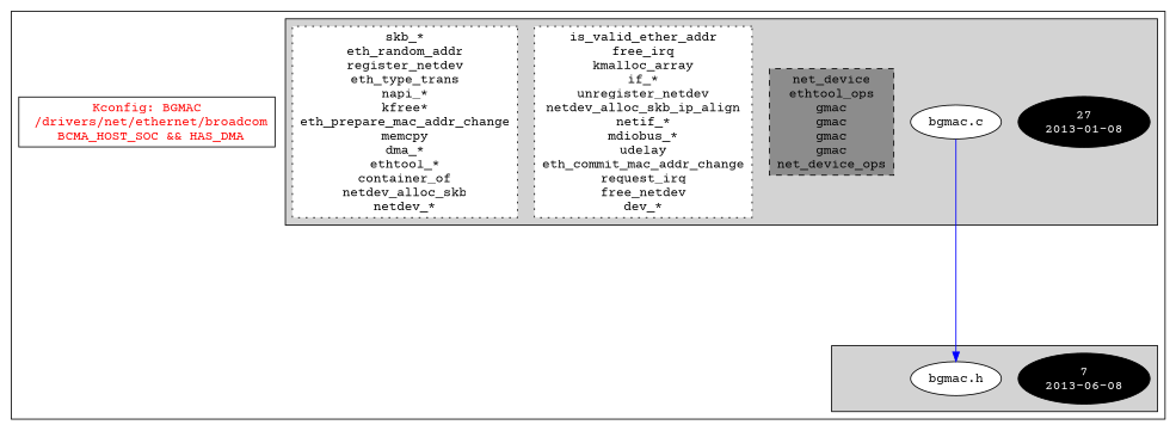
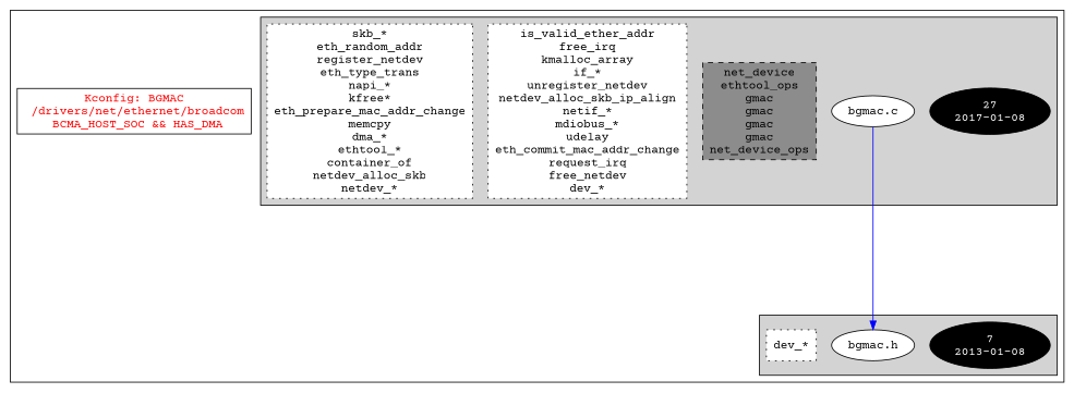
  digraph {
    ranksep=2
    splines=ortho
    fontname="Courier Prime"
    node [fillcolor=white fontcolor=black style=filled fontname="Courier Prime" shape=box]
-   n1 [fillcolor=black fontcolor=white label="27\n2013-01-08" shape=""]
+   n1 [fillcolor=black fontcolor=white label="27\n2017-01-08" shape=""]
    n2 [label="bgmac.c\n" shape=""]
    n3 [fillcolor=grey55 label="net_device\nethtool_ops\ngmac\ngmac\ngmac\ngmac\nnet_device_ops\n" style="filled,dashed"]
    n4 [label="is_valid_ether_addr\nfree_irq\nkmalloc_array\nif_*\nunregister_netdev\nnetdev_alloc_skb_ip_align\nnetif_*\nmdiobus_*\nudelay\neth_commit_mac_addr_change\nrequest_irq\nfree_netdev\ndev_*\n" style="filled,dotted"]
    n5 [label="skb_*\neth_random_addr\nregister_netdev\neth_type_trans\nnapi_*\nkfree*\neth_prepare_mac_addr_change\nmemcpy\ndma_*\nethtool_*\ncontainer_of\nnetdev_alloc_skb\nnetdev_*\n" style="filled,dotted"]
-   n6 [fillcolor=black fontcolor=white label="7\n2013-06-08" shape=""]
+   n6 [fillcolor=black fontcolor=white label="7\n2013-01-08" shape=""]
    n7 [label="bgmac.h\n" shape=""]
+   n8 [label="dev_*\n" style="filled,dotted"]
    n9 [fontcolor=red label="Kconfig: BGMAC\n /drivers/net/ethernet/broadcom\n  BCMA_HOST_SOC && HAS_DMA " fillcolor="" style=""]
    subgraph cluster_1 {
      n9
      subgraph cluster_2 {
        style=filled
        n1
        n2
        n3
        n4
        n5
      }
      subgraph cluster_3 {
        style=filled
        n6
        n7
+       n8
      }
    }
    n2 -> n7 [color=blue fontname="Courier Prime"]
  }
